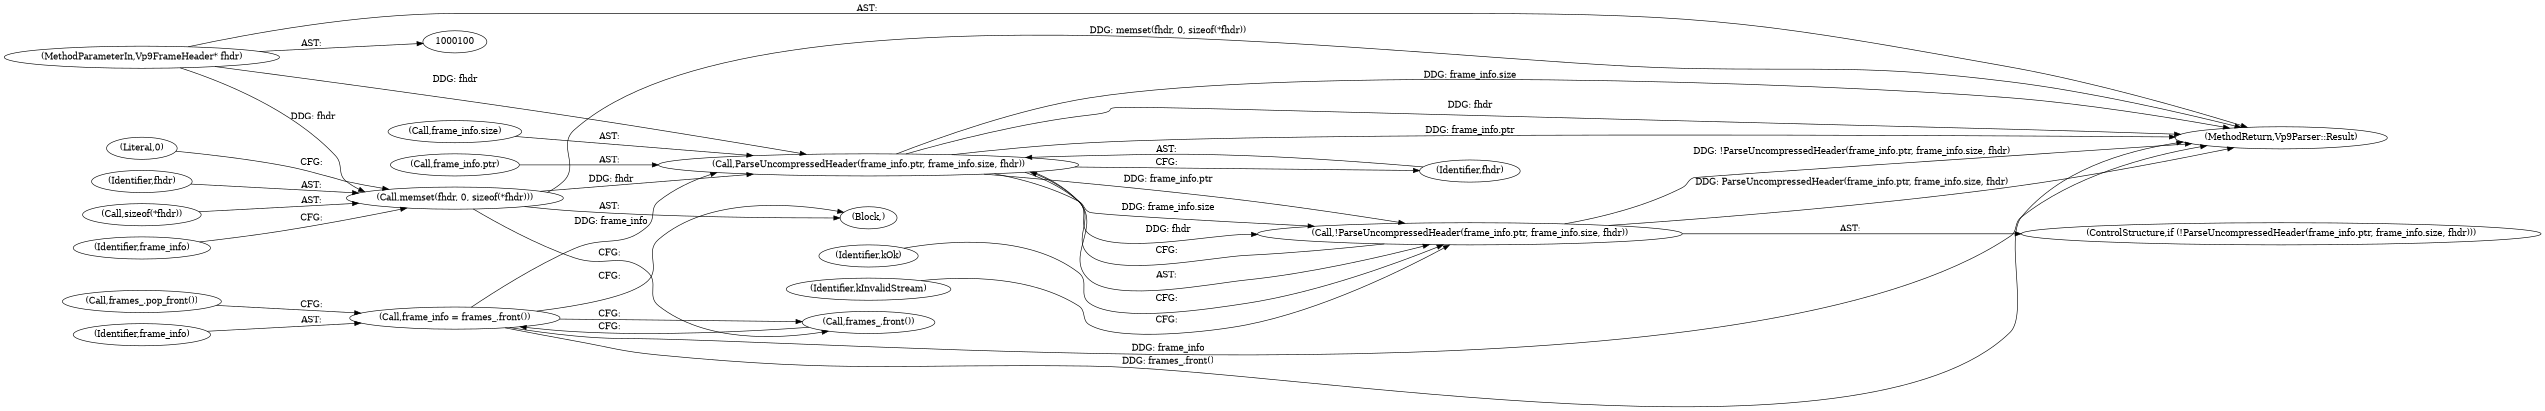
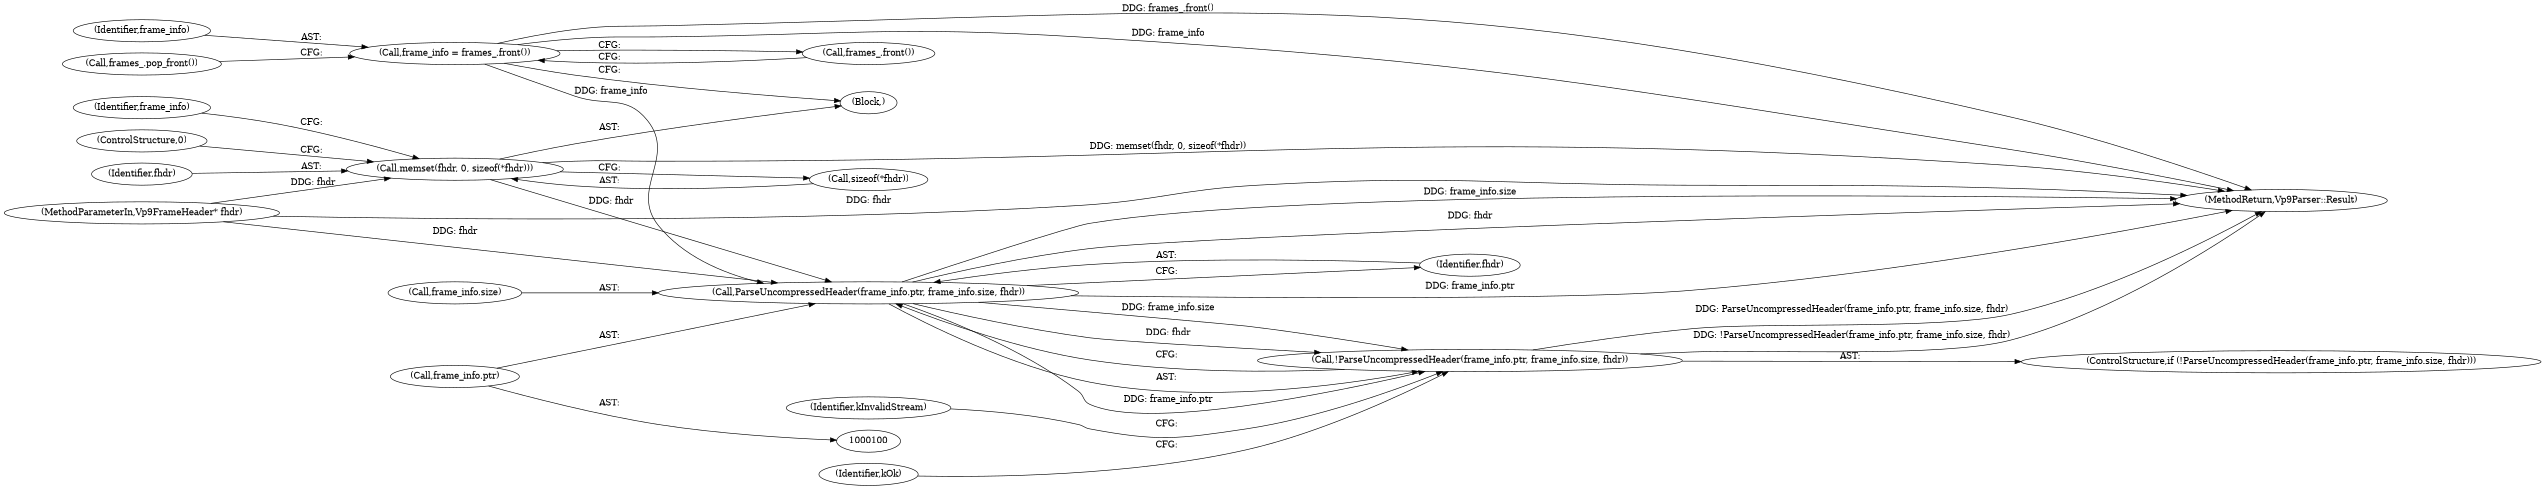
  digraph {
    rankdir=LR
    n1 [label="(Call,ParseUncompressedHeader(frame_info.ptr, frame_info.size, fhdr))"]
    n2 [label="(Call,!ParseUncompressedHeader(frame_info.ptr, frame_info.size, fhdr))"]
    n3 [label="(Identifier,fhdr)"]
    n4 [label="(MethodReturn,Vp9Parser::Result)"]
    n5 [label="(ControlStructure,if (!ParseUncompressedHeader(frame_info.ptr, frame_info.size, fhdr)))"]
    n6 [label="(Call,frame_info = frames_.front())"]
    n7 [label="(Call,frames_.front())"]
    n8 [label="(Block,)"]
    n9 [label="(Call,memset(fhdr, 0, sizeof(*fhdr)))"]
    n10 [label="(Call,sizeof(*fhdr))"]
    n11 [label="(MethodParameterIn,Vp9FrameHeader* fhdr)"]
    1000100
    n13 [label="(Call,frames_.pop_front())"]
    n14 [label="(Call,frame_info.size)"]
    n15 [label="(Call,frame_info.ptr)"]
    n16 [label="(Identifier,frame_info)"]
    n17 [label="(Identifier,fhdr)"]
    n18 [label="(Identifier,kInvalidStream)"]
    n19 [label="(Identifier,frame_info)"]
    n20 [label="(Identifier,kOk)"]
-   n21 [label="(Literal,0)"]
+   n21 [label="(ControlStructure,0)"]
    n1 -> n2 [label="AST: "]
    n1 -> n2 [label="DDG: frame_info.ptr"]
    n1 -> n2 [label="DDG: frame_info.size"]
    n1 -> n2 [label="DDG: fhdr"]
    n1 -> n3 [label="CFG: "]
    n1 -> n4 [label="DDG: frame_info.size"]
    n1 -> n4 [label="DDG: fhdr"]
    n1 -> n4 [label="DDG: frame_info.ptr"]
    n2 -> n1 [label="CFG: "]
    n2 -> n4 [label="DDG: ParseUncompressedHeader(frame_info.ptr, frame_info.size, fhdr)"]
    n2 -> n4 [label="DDG: !ParseUncompressedHeader(frame_info.ptr, frame_info.size, fhdr)"]
    n2 -> n5 [label="AST: "]
    n3 -> n1 [label="AST: "]
    n6 -> n1 [label="DDG: frame_info"]
    n6 -> n4 [label="DDG: frame_info"]
    n6 -> n4 [label="DDG: frames_.front()"]
    n6 -> n7 [label="CFG: "]
    n6 -> n8 [label="CFG: "]
    n7 -> n6 [label="CFG: "]
    n9 -> n1 [label="DDG: fhdr"]
    n9 -> n4 [label="DDG: memset(fhdr, 0, sizeof(*fhdr))"]
    n9 -> n8 [label="AST: "]
-   n9 -> n7 [label="CFG: "]
+   n9 -> n10 [label="CFG: "]
    n10 -> n9 [label="AST: "]
    n11 -> n1 [label="DDG: fhdr"]
-   n11 -> n4 [label="AST: "]
+   n11 -> n4 [label="DDG: fhdr"]
    n11 -> n9 [label="DDG: fhdr"]
-   n11 -> 1000100 [label="AST: "]
+   n15 -> 1000100 [label="AST: "]
    n13 -> n6 [label="CFG: "]
    n14 -> n1 [label="AST: "]
    n15 -> n1 [label="AST: "]
    n16 -> n6 [label="AST: "]
    n17 -> n9 [label="AST: "]
    n18 -> n2 [label="CFG: "]
    n19 -> n9 [label="CFG: "]
    n20 -> n2 [label="CFG: "]
    n21 -> n9 [label="CFG: "]
  }
